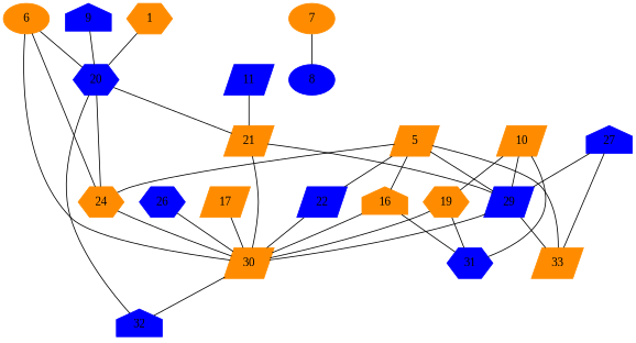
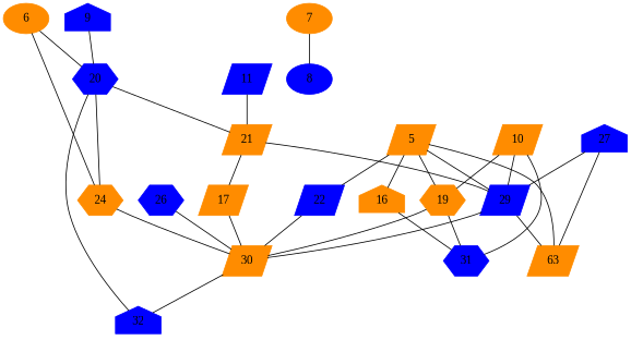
  graph {
    fontname="Liberation Serif"
    node [color=darkorange fontname="Liberation Serif" shape=parallelogram style=filled]
    edge [fontname="Liberation Serif" weight=1.0]
-   1 [shape=hexagon]
    20 [color=blue shape=hexagon]
    24 [shape=hexagon]
    n4 [label=21]
    32 [color=blue shape=house]
    16 [shape=house]
    5
    19 [shape=hexagon]
    22 [color=blue]
    29 [color=blue]
-   33
+   33 [label=63]
    30
    31 [color=blue shape=hexagon]
    6 [shape=ellipse]
    7 [shape=ellipse]
    8 [color=blue shape=ellipse]
    9 [color=blue shape=house]
    10
    17
    11 [color=blue]
    26 [color=blue shape=hexagon]
    27 [color=blue shape=house]
-   1 -- 20
    20 -- 24
    20 -- n4
    20 -- 32
    24 -- 30
    n4 -- 29
-   n4 -- 30
-   16 -- 30
+   n4 -- 17
    16 -- 31
    5 -- 16
-   5 -- 24
+   5 -- 19
    5 -- 22
    5 -- 29
    5 -- 33
    19 -- 30
    19 -- 31
    22 -- 30
    29 -- 33
    29 -- 30
    30 -- 32
    6 -- 20
    6 -- 24
-   6 -- 30
    7 -- 8
    9 -- 20
    10 -- 19
    10 -- 29
    10 -- 31 [weight=2.0]
    17 -- 30
    11 -- n4
    26 -- 30
    27 -- 29
    27 -- 33
  }
